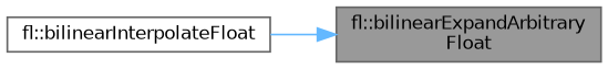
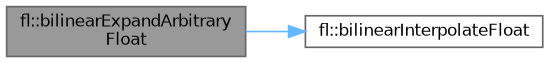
  digraph {
    rankdir=LR
    node [fontname=Helvetica fontsize=10 shape=box style=filled]
    n1 [color=gray40 fillcolor=grey60 fontcolor=black height=0.2 label="fl::bilinearExpandArbitrary\lFloat" width=0.4]
    n2 [color=grey40 fillcolor=white height=0.2 label="fl::bilinearInterpolateFloat" width=0.4]
-   n2 -> n1 [color=steelblue1 fontname=Helvetica fontsize=10 labelfontname=Helvetica labelfontsize=10 style=solid]
+   n1 -> n2 [color=steelblue1 fontname=Helvetica fontsize=10 labelfontname=Helvetica labelfontsize=10 style=solid]
  }
